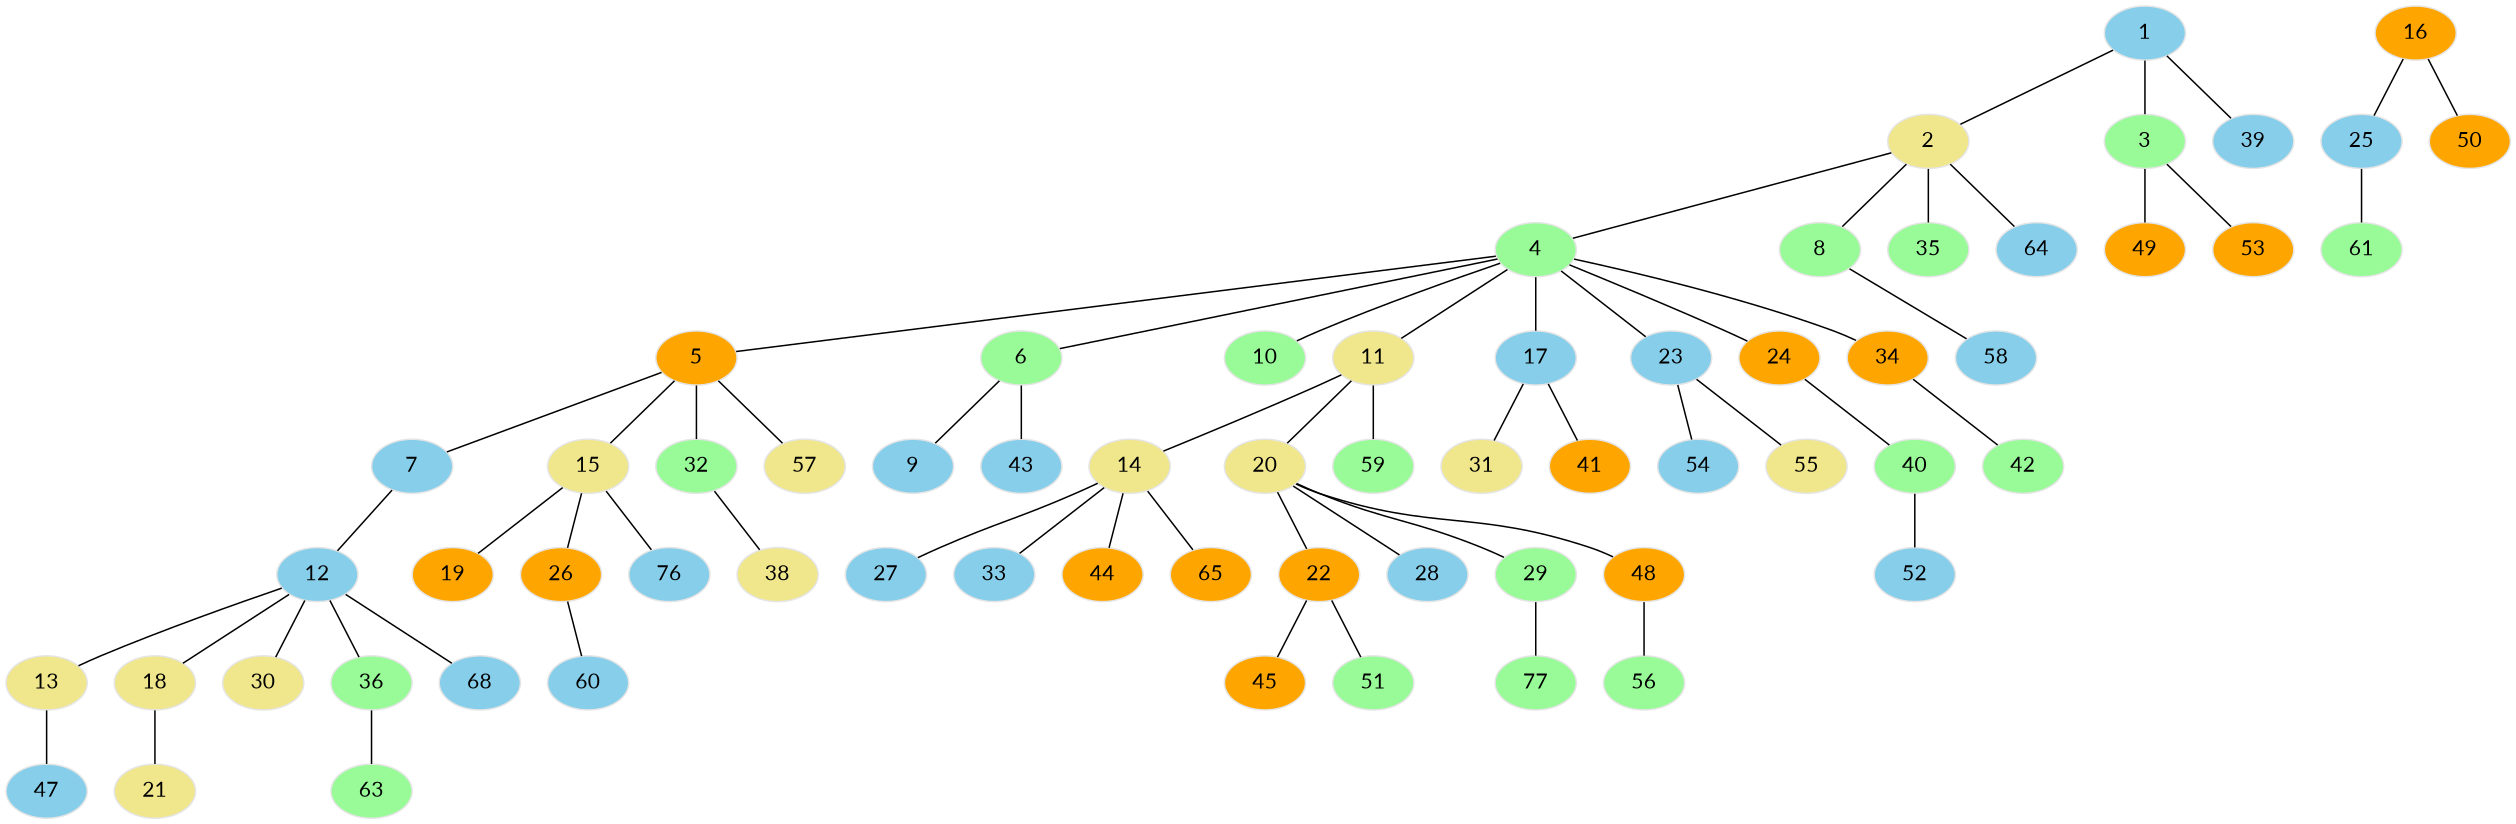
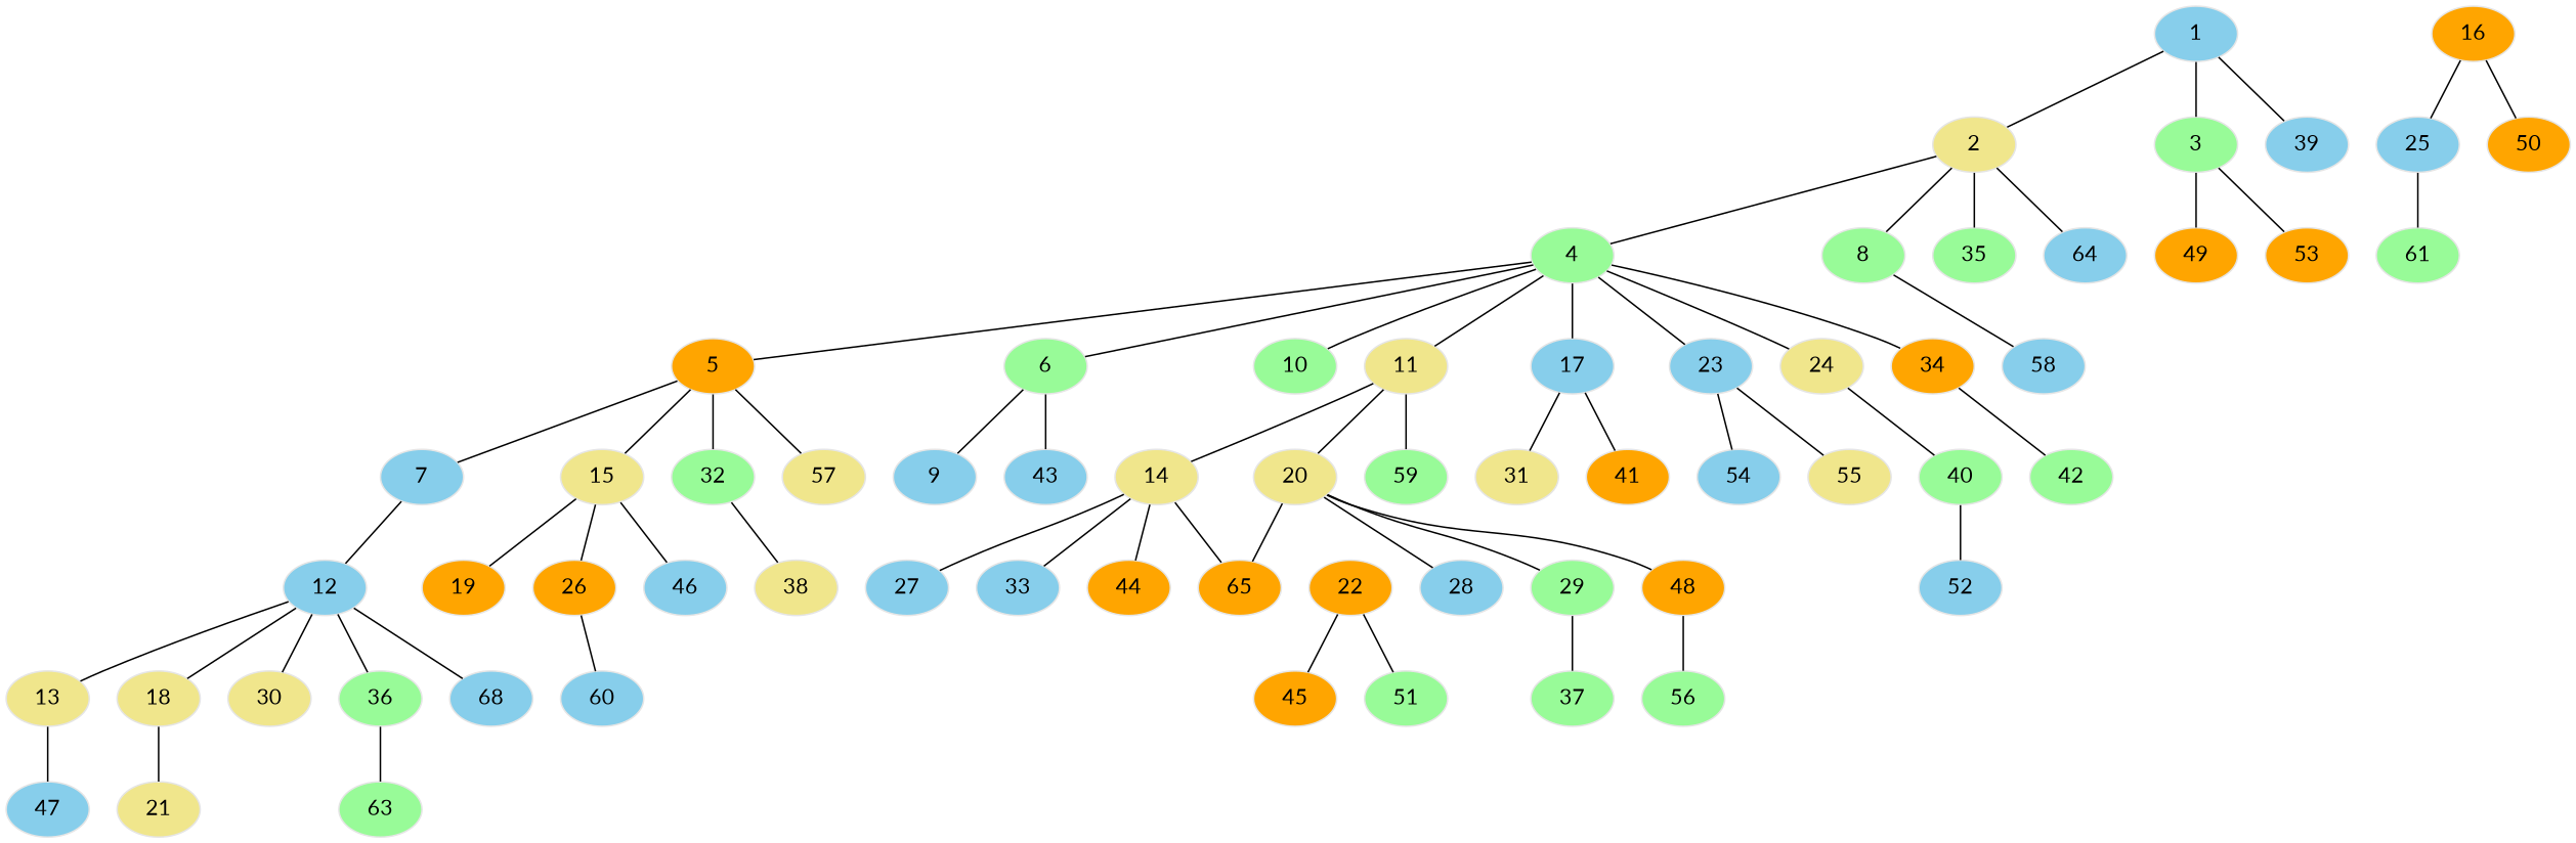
  graph {
    fontname=Lato
    node [color=gray90 fillcolor=skyblue fontname=Lato style=filled]
    edge [fontname=Lato]
    2 [fillcolor=khaki]
    1
    3 [fillcolor=palegreen]
    39
    4 [fillcolor=palegreen]
    8 [fillcolor=palegreen]
    35 [fillcolor=palegreen]
    64
    49 [fillcolor=orange]
    53 [fillcolor=orange]
    5 [fillcolor=orange]
    6 [fillcolor=palegreen]
    10 [fillcolor=palegreen]
    11 [fillcolor=khaki]
    17
    23
-   24 [fillcolor=orange]
+   24 [fillcolor=khaki]
    34 [fillcolor=orange]
    58
    7
    15 [fillcolor=khaki]
    32 [fillcolor=palegreen]
    57 [fillcolor=khaki]
    9
    43
    14 [fillcolor=khaki]
    20 [fillcolor=khaki]
    59 [fillcolor=palegreen]
    31 [fillcolor=khaki]
    41 [fillcolor=orange]
    54
    55 [fillcolor=khaki]
    40 [fillcolor=palegreen]
    42 [fillcolor=palegreen]
    12
    19 [fillcolor=orange]
    26 [fillcolor=orange]
-   46 [label=76]
+   46
    38 [fillcolor=khaki]
    13 [fillcolor=khaki]
    18 [fillcolor=khaki]
    30 [fillcolor=khaki]
    36 [fillcolor=palegreen]
    n44 [label=68]
    16 [fillcolor=orange]
    25
    50 [fillcolor=orange]
    27
    33
    44 [fillcolor=orange]
    65 [fillcolor=orange]
    22 [fillcolor=orange]
    28
    29 [fillcolor=palegreen]
    48 [fillcolor=orange]
    47
    21 [fillcolor=khaki]
    63 [fillcolor=palegreen]
    60
    61 [fillcolor=palegreen]
    45 [fillcolor=orange]
    51 [fillcolor=palegreen]
-   37 [fillcolor=palegreen label=77]
+   37 [fillcolor=palegreen]
    56 [fillcolor=palegreen]
    52
    2 -- 4
    2 -- 8
    2 -- 35
    2 -- 64
    1 -- 2
    1 -- 3
    1 -- 39
    3 -- 49
    3 -- 53
    4 -- 5
    4 -- 6
    4 -- 10
    4 -- 11
    4 -- 17
    4 -- 23
    4 -- 24
    4 -- 34
    8 -- 58
    5 -- 7
    5 -- 15
    5 -- 32
    5 -- 57
    6 -- 9
    6 -- 43
    11 -- 14
    11 -- 20
    11 -- 59
    17 -- 31
    17 -- 41
    23 -- 54
    23 -- 55
    24 -- 40
    34 -- 42
    7 -- 12
    15 -- 19
    15 -- 26
    15 -- 46
    32 -- 38
    14 -- 27
    14 -- 33
    14 -- 44
    14 -- 65
-   20 -- 22
+   20 -- 65
    20 -- 28
    20 -- 29
    20 -- 48
    40 -- 52
    12 -- 13
    12 -- 18
    12 -- 30
    12 -- 36
    12 -- n44
    26 -- 60
    13 -- 47
    18 -- 21
    36 -- 63
    16 -- 25
    16 -- 50
    25 -- 61
    22 -- 45
    22 -- 51
    29 -- 37
    48 -- 56
  }
